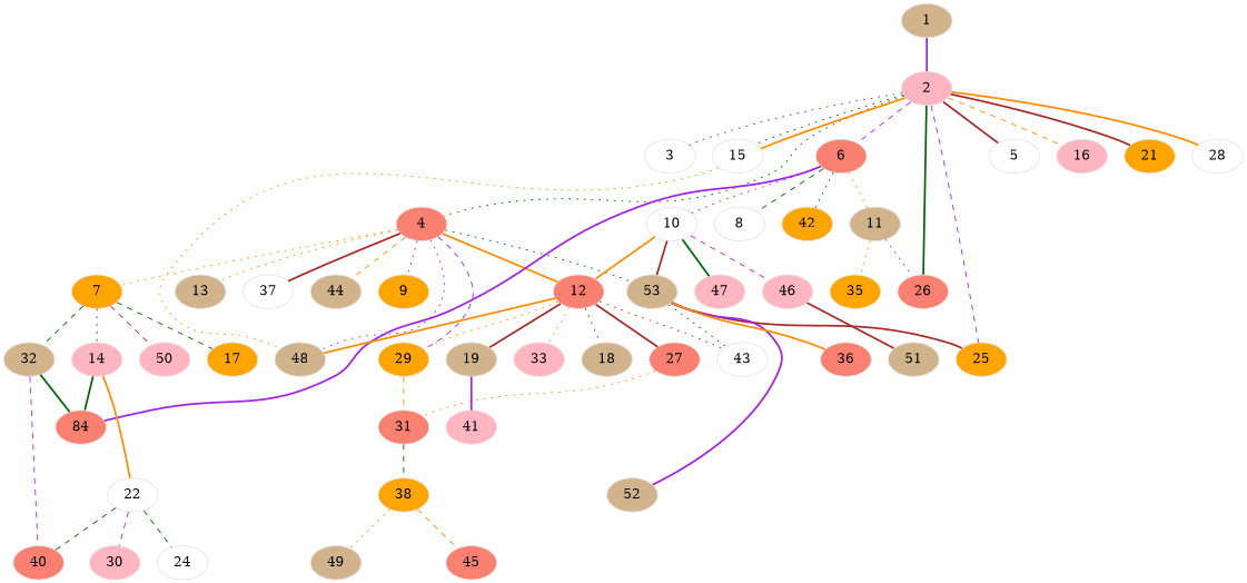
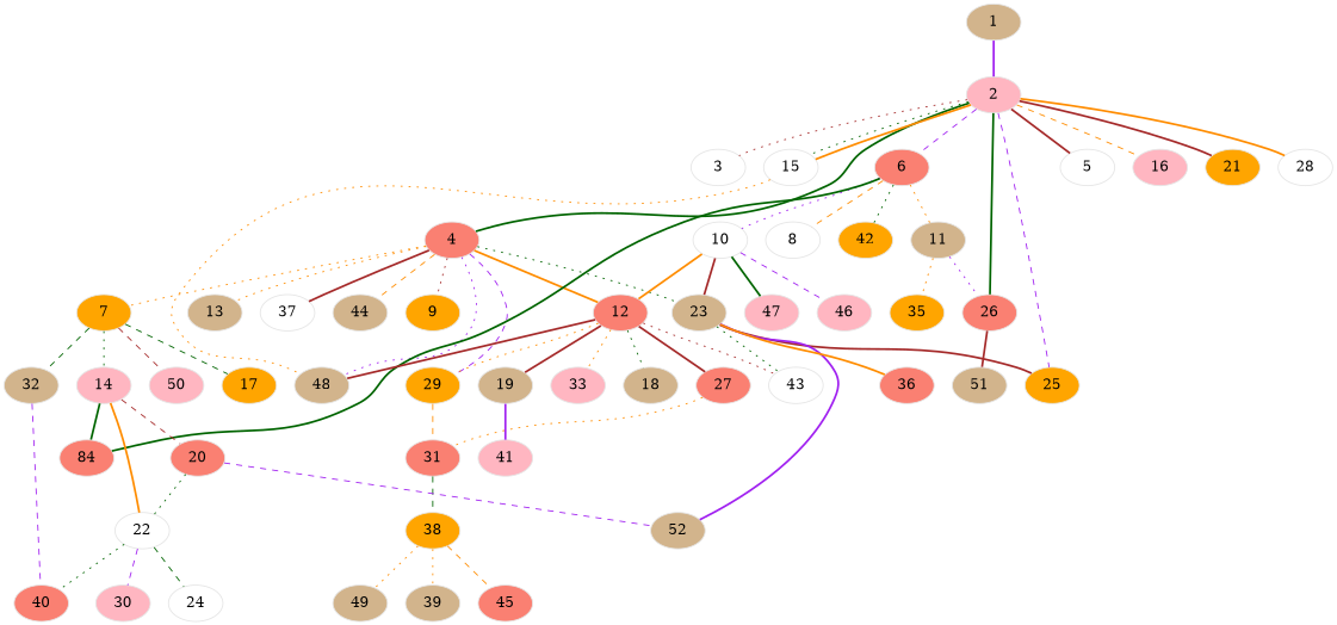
  graph {
    node [color=gray90 fillcolor=tan style=filled]
    edge [color=darkorange style=dotted]
    2 [fillcolor=lightpink]
    1
    3 [fillcolor=white]
    4 [fillcolor=salmon]
    5 [fillcolor=white]
    6 [fillcolor=salmon]
    15 [fillcolor=white]
    16 [fillcolor=lightpink]
    21 [fillcolor=orange]
    25 [fillcolor=orange]
    26 [fillcolor=salmon]
    28 [fillcolor=white]
    7 [fillcolor=orange]
    9 [fillcolor=orange]
    12 [fillcolor=salmon]
    13
-   23 [label=53]
+   23
    29 [fillcolor=orange]
    37 [fillcolor=white]
    44
    48
    8 [fillcolor=white]
    10 [fillcolor=white]
    11
    n25 [fillcolor=salmon label=84]
    42 [fillcolor=orange]
    51
    14 [fillcolor=lightpink]
    17 [fillcolor=orange]
    32
    50 [fillcolor=lightpink]
    18
    19
    27 [fillcolor=salmon]
    33 [fillcolor=lightpink]
    43 [fillcolor=white]
    52
    36 [fillcolor=salmon]
    31 [fillcolor=salmon]
    46 [fillcolor=lightpink]
    47 [fillcolor=lightpink]
    35 [fillcolor=orange]
+   20 [fillcolor=salmon]
    22 [fillcolor=white]
    40 [fillcolor=salmon]
    41 [fillcolor=lightpink]
    24 [fillcolor=white]
    30 [fillcolor=lightpink]
    38 [fillcolor=orange]
+   39
    45 [fillcolor=salmon]
    49
    2 -- 3 [color=brown]
-   2 -- 4 [color=darkgreen]
+   2 -- 4 [color=darkgreen style=bold]
    2 -- 5 [color=brown style=bold]
    2 -- 6 [color=purple style=dashed]
    2 -- 15 [color=darkgreen]
    2 -- 15 [style=bold]
    2 -- 16 [style=dashed]
    2 -- 21 [color=brown style=bold]
    2 -- 25 [color=purple style=dashed]
    2 -- 26 [color=darkgreen style=bold]
    2 -- 28 [style=bold]
    1 -- 2 [color=purple style=bold]
    4 -- 7
    4 -- 9 [color=brown]
    4 -- 12 [style=bold]
    4 -- 13
    4 -- 23 [color=darkgreen]
    4 -- 29 [color=purple style=dashed]
    4 -- 37 [color=brown style=bold]
    4 -- 44 [style=dashed]
    4 -- 48 [color=purple]
-   6 -- 8 [color=darkgreen style=dashed]
+   6 -- 8 [style=dashed]
    6 -- 10 [color=purple]
    6 -- 11
-   6 -- n25 [color=purple style=bold]
+   6 -- n25 [color=darkgreen style=bold]
    6 -- 42 [color=darkgreen]
    15 -- 48
-   46 -- 51 [color=brown style=bold]
+   26 -- 51 [color=brown style=bold]
    7 -- 14 [color=darkgreen]
    7 -- 17 [color=darkgreen style=dashed]
    7 -- 32 [color=darkgreen style=dashed]
    7 -- 50 [color=brown style=dashed]
    12 -- 29
-   12 -- 48 [style=bold]
+   12 -- 48 [color=brown style=bold]
    12 -- 18 [color=darkgreen]
    12 -- 19 [color=brown style=bold]
    12 -- 27 [color=brown style=bold]
    12 -- 33
    12 -- 43 [color=brown]
    23 -- 25 [color=brown style=bold]
    23 -- 43 [color=darkgreen]
    23 -- 52 [color=purple style=bold]
    23 -- 36 [style=bold]
    29 -- 31 [style=dashed]
    10 -- 12 [style=bold]
    10 -- 23 [color=brown style=bold]
    10 -- 46 [color=purple style=dashed]
    10 -- 47 [color=darkgreen style=bold]
    11 -- 26 [color=purple]
    11 -- 35
    14 -- n25 [color=darkgreen style=bold]
+   14 -- 20 [color=brown style=dashed]
    14 -- 22 [style=bold]
-   32 -- n25 [color=darkgreen style=bold]
    32 -- 40 [color=purple style=dashed]
    19 -- 41 [color=purple style=bold]
    27 -- 31
    31 -- 38 [color=darkgreen style=dashed]
-   22 -- 40 [color=darkgreen style=dashed]
+   20 -- 52 [color=purple style=dashed]
+   20 -- 22 [color=darkgreen]
+   22 -- 40 [color=darkgreen]
    22 -- 24 [color=darkgreen style=dashed]
    22 -- 30 [color=purple style=dashed]
+   38 -- 39
    38 -- 45 [style=dashed]
    38 -- 49
  }
